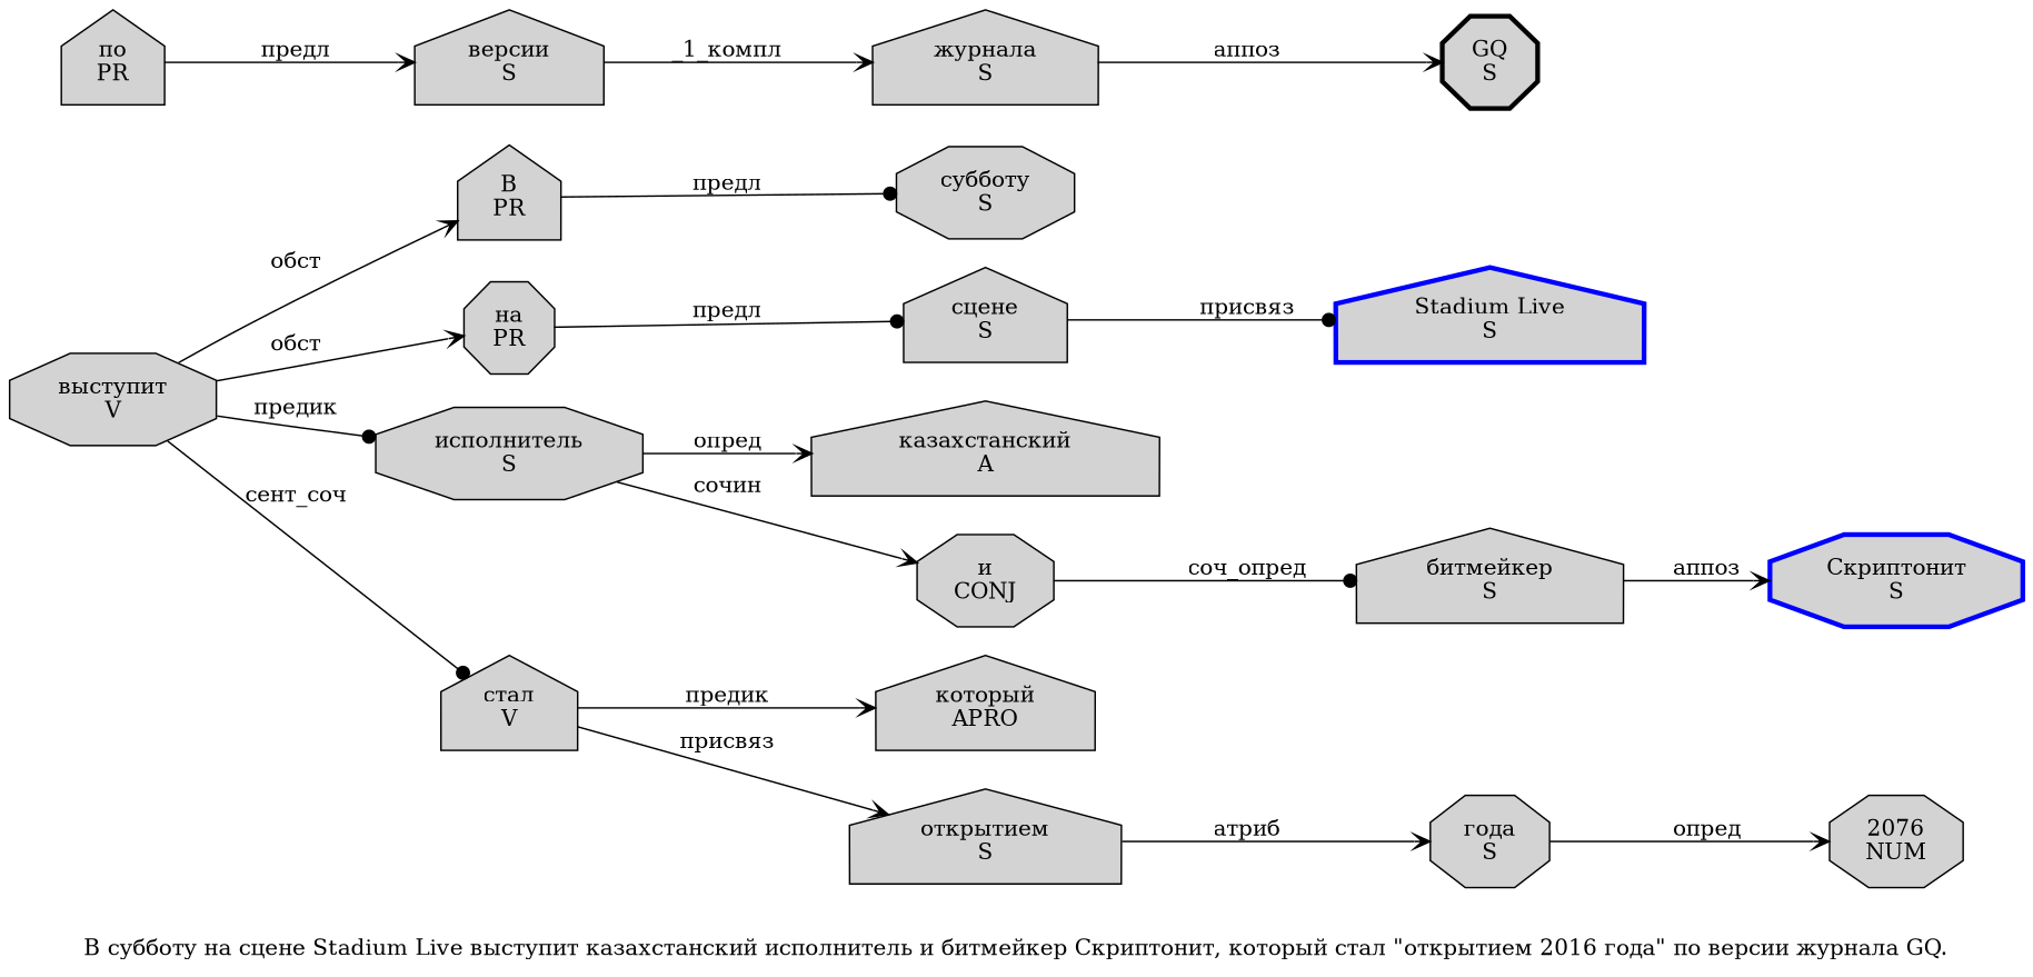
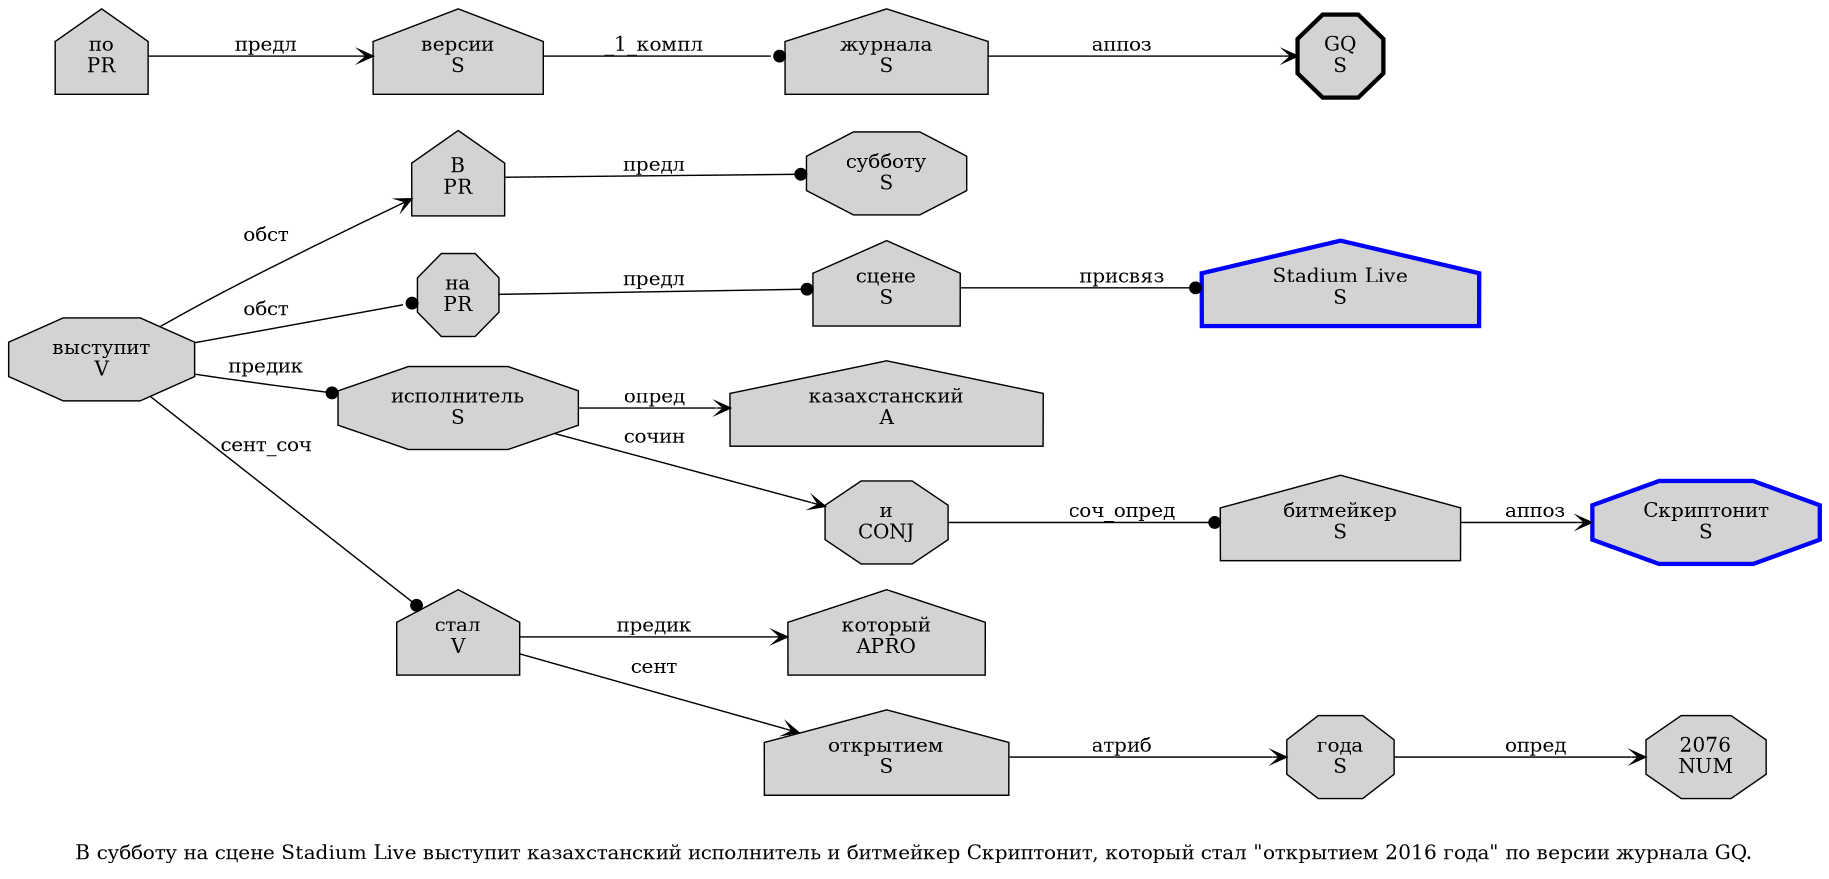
  digraph {
    label="В субботу на сцене Stadium Live выступит казахстанский исполнитель и битмейкер Скриптонит, который стал \"открытием 2016 года\" по версии журнала GQ."
    rankdir=LR
    node [fillcolor=lightgray penwidth=1 shape=house style=filled]
    edge [arrowhead=vee]
    n1 [label="В\nPR"]
    n2 [label="субботу\nS" shape=octagon]
    n3 [label="на\nPR" shape=octagon]
    n4 [label="сцене\nS"]
    n5 [color=blue label="Stadium Live\nS" penwidth=3]
    n6 [label="выступит\nV" shape=octagon]
    n7 [label="исполнитель\nS" shape=octagon]
    n8 [label="стал\nV"]
    n9 [label="казахстанский\nA"]
    n10 [label="и\nCONJ" shape=octagon]
    n11 [label="который\nAPRO"]
    n12 [label="открытием\nS"]
    n13 [label="битмейкер\nS"]
    n14 [color=blue label="Скриптонит\nS" penwidth=3 shape=octagon]
    n15 [label="года\nS" shape=octagon]
    n16 [label="2076\nNUM" shape=octagon]
    n17 [label="по\nPR"]
    n18 [label="версии\nS"]
    n19 [label="журнала\nS"]
    n20 [color=black label="GQ\nS" penwidth=3 shape=octagon]
    n1 -> n2 [arrowhead=dot label="предл"]
    n3 -> n4 [arrowhead=dot label="предл"]
    n4 -> n5 [arrowhead=dot label="присвяз"]
    n6 -> n1 [label="обст"]
-   n6 -> n3 [label="обст"]
+   n6 -> n3 [arrowhead=dot label="обст"]
    n6 -> n7 [arrowhead=dot label="предик"]
    n6 -> n8 [arrowhead=dot label="сент_соч"]
    n7 -> n9 [label="опред"]
    n7 -> n10 [label="сочин"]
    n8 -> n11 [label="предик"]
-   n8 -> n12 [label="присвяз"]
+   n8 -> n12 [label="сент"]
    n10 -> n13 [arrowhead=dot label="соч_опред"]
    n12 -> n15 [label="атриб"]
    n13 -> n14 [label="аппоз"]
    n15 -> n16 [label="опред"]
    n17 -> n18 [label="предл"]
-   n18 -> n19 [label="_1_компл"]
+   n18 -> n19 [arrowhead=dot label="_1_компл"]
    n19 -> n20 [label="аппоз"]
  }
